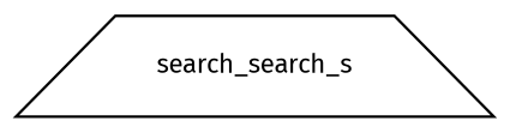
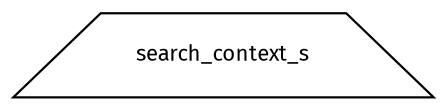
  digraph {
    rankdir=LR
    fontname="Fira Sans"
-   n1 [color=black fillcolor=white fontname="Fira Sans" fontsize=10 height=0.2 label=search_search_s shape=trapezium style=filled width=0.4]
+   n1 [color=black fillcolor=white fontname="Fira Sans" fontsize=10 height=0.2 label=search_context_s shape=trapezium style=filled width=0.4]
  }
